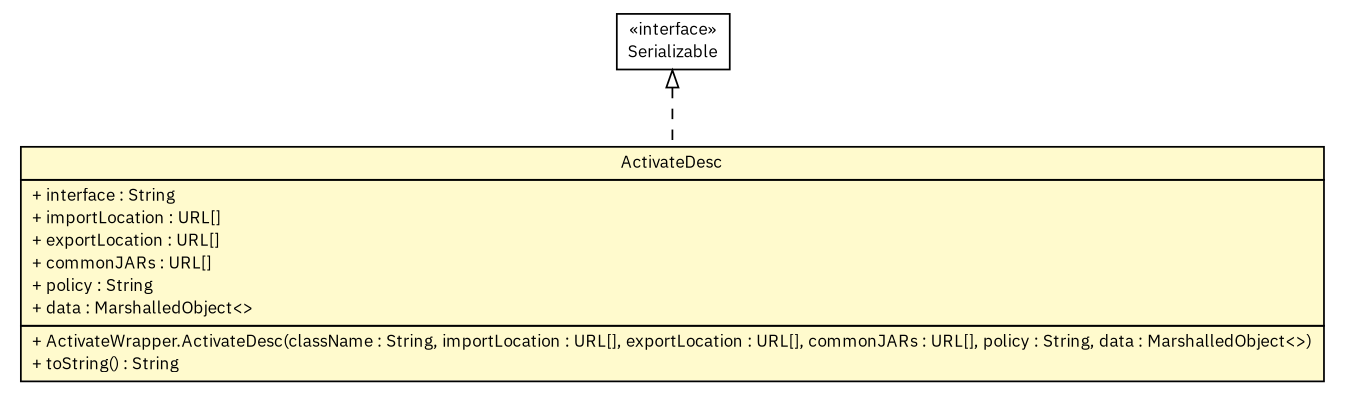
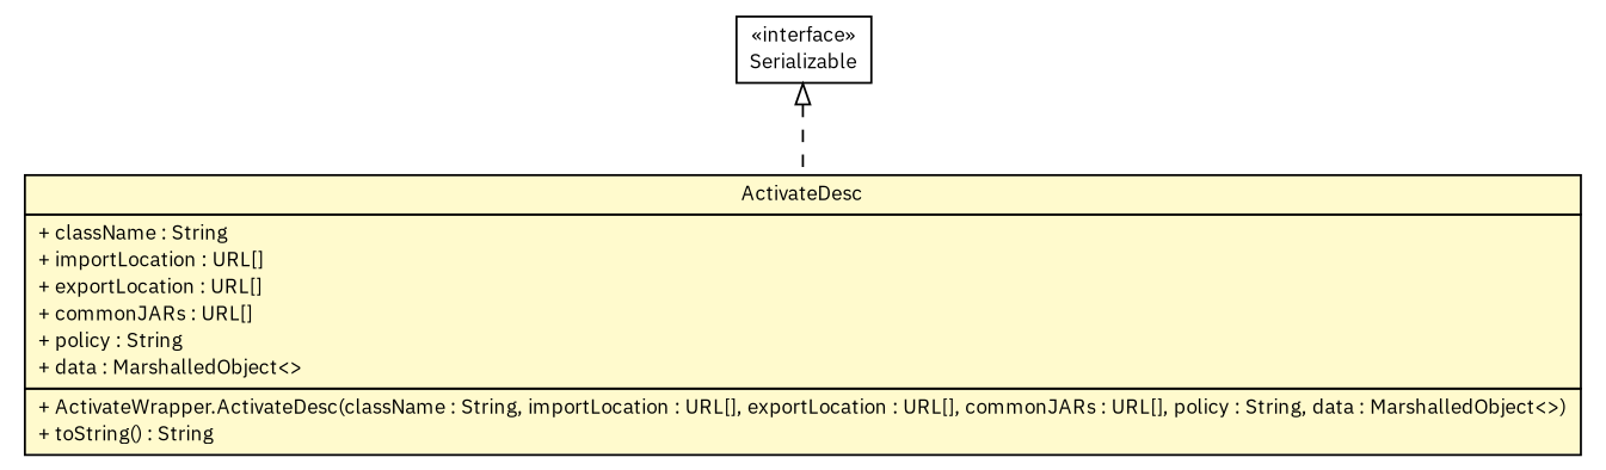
  digraph {
    nodesep=0.25
    ranksep=0.5
    fontname="IBM Plex Sans"
    node [fontcolor=black fontname="IBM Plex Sans" fontsize=10.0 shape=plaintext]
-   n1 [label=<<table title="sorcer.provider.boot.ActivateWrapper.ActivateDesc" border="0" cellborder="1" cellspacing="0" cellpadding="2" port="p" bgcolor="lemonChiffon" href="./ActivateWrapper.ActivateDesc.html"> 		<tr><td><table border="0" cellspacing="0" cellpadding="1"> <tr><td align="center" balign="center"> ActivateDesc </td></tr> 		</table></td></tr> 		<tr><td><table border="0" cellspacing="0" cellpadding="1"> <tr><td align="left" balign="left"> + interface : String </td></tr> <tr><td align="left" balign="left"> + importLocation : URL[] </td></tr> <tr><td align="left" balign="left"> + exportLocation : URL[] </td></tr> <tr><td align="left" balign="left"> + commonJARs : URL[] </td></tr> <tr><td align="left" balign="left"> + policy : String </td></tr> <tr><td align="left" balign="left"> + data : MarshalledObject&lt;&gt; </td></tr> 		</table></td></tr> 		<tr><td><table border="0" cellspacing="0" cellpadding="1"> <tr><td align="left" balign="left"> + ActivateWrapper.ActivateDesc(className : String, importLocation : URL[], exportLocation : URL[], commonJARs : URL[], policy : String, data : MarshalledObject&lt;&gt;) </td></tr> <tr><td align="left" balign="left"> + toString() : String </td></tr> 		</table></td></tr> 		</table>>]
+   n1 [label=<<table title="sorcer.provider.boot.ActivateWrapper.ActivateDesc" border="0" cellborder="1" cellspacing="0" cellpadding="2" port="p" bgcolor="lemonChiffon" href="./ActivateWrapper.ActivateDesc.html"> 		<tr><td><table border="0" cellspacing="0" cellpadding="1"> <tr><td align="center" balign="center"> ActivateDesc </td></tr> 		</table></td></tr> 		<tr><td><table border="0" cellspacing="0" cellpadding="1"> <tr><td align="left" balign="left"> + className : String </td></tr> <tr><td align="left" balign="left"> + importLocation : URL[] </td></tr> <tr><td align="left" balign="left"> + exportLocation : URL[] </td></tr> <tr><td align="left" balign="left"> + commonJARs : URL[] </td></tr> <tr><td align="left" balign="left"> + policy : String </td></tr> <tr><td align="left" balign="left"> + data : MarshalledObject&lt;&gt; </td></tr> 		</table></td></tr> 		<tr><td><table border="0" cellspacing="0" cellpadding="1"> <tr><td align="left" balign="left"> + ActivateWrapper.ActivateDesc(className : String, importLocation : URL[], exportLocation : URL[], commonJARs : URL[], policy : String, data : MarshalledObject&lt;&gt;) </td></tr> <tr><td align="left" balign="left"> + toString() : String </td></tr> 		</table></td></tr> 		</table>>]
    n2 [label=<<table title="java.io.Serializable" border="0" cellborder="1" cellspacing="0" cellpadding="2" port="p" href="http://docs.oracle.com/javase/7/docs/api/java/io/Serializable.html"> 		<tr><td><table border="0" cellspacing="0" cellpadding="1"> <tr><td align="center" balign="center"> &#171;interface&#187; </td></tr> <tr><td align="center" balign="center"> Serializable </td></tr> 		</table></td></tr> 		</table>>]
    n2 -> n1 [arrowtail=empty dir=back fontname="IBM Plex Sans" fontsize=10 headport=p labelfontname=Helvetica labelfontsize=10 style=dashed tailport=p]
  }
